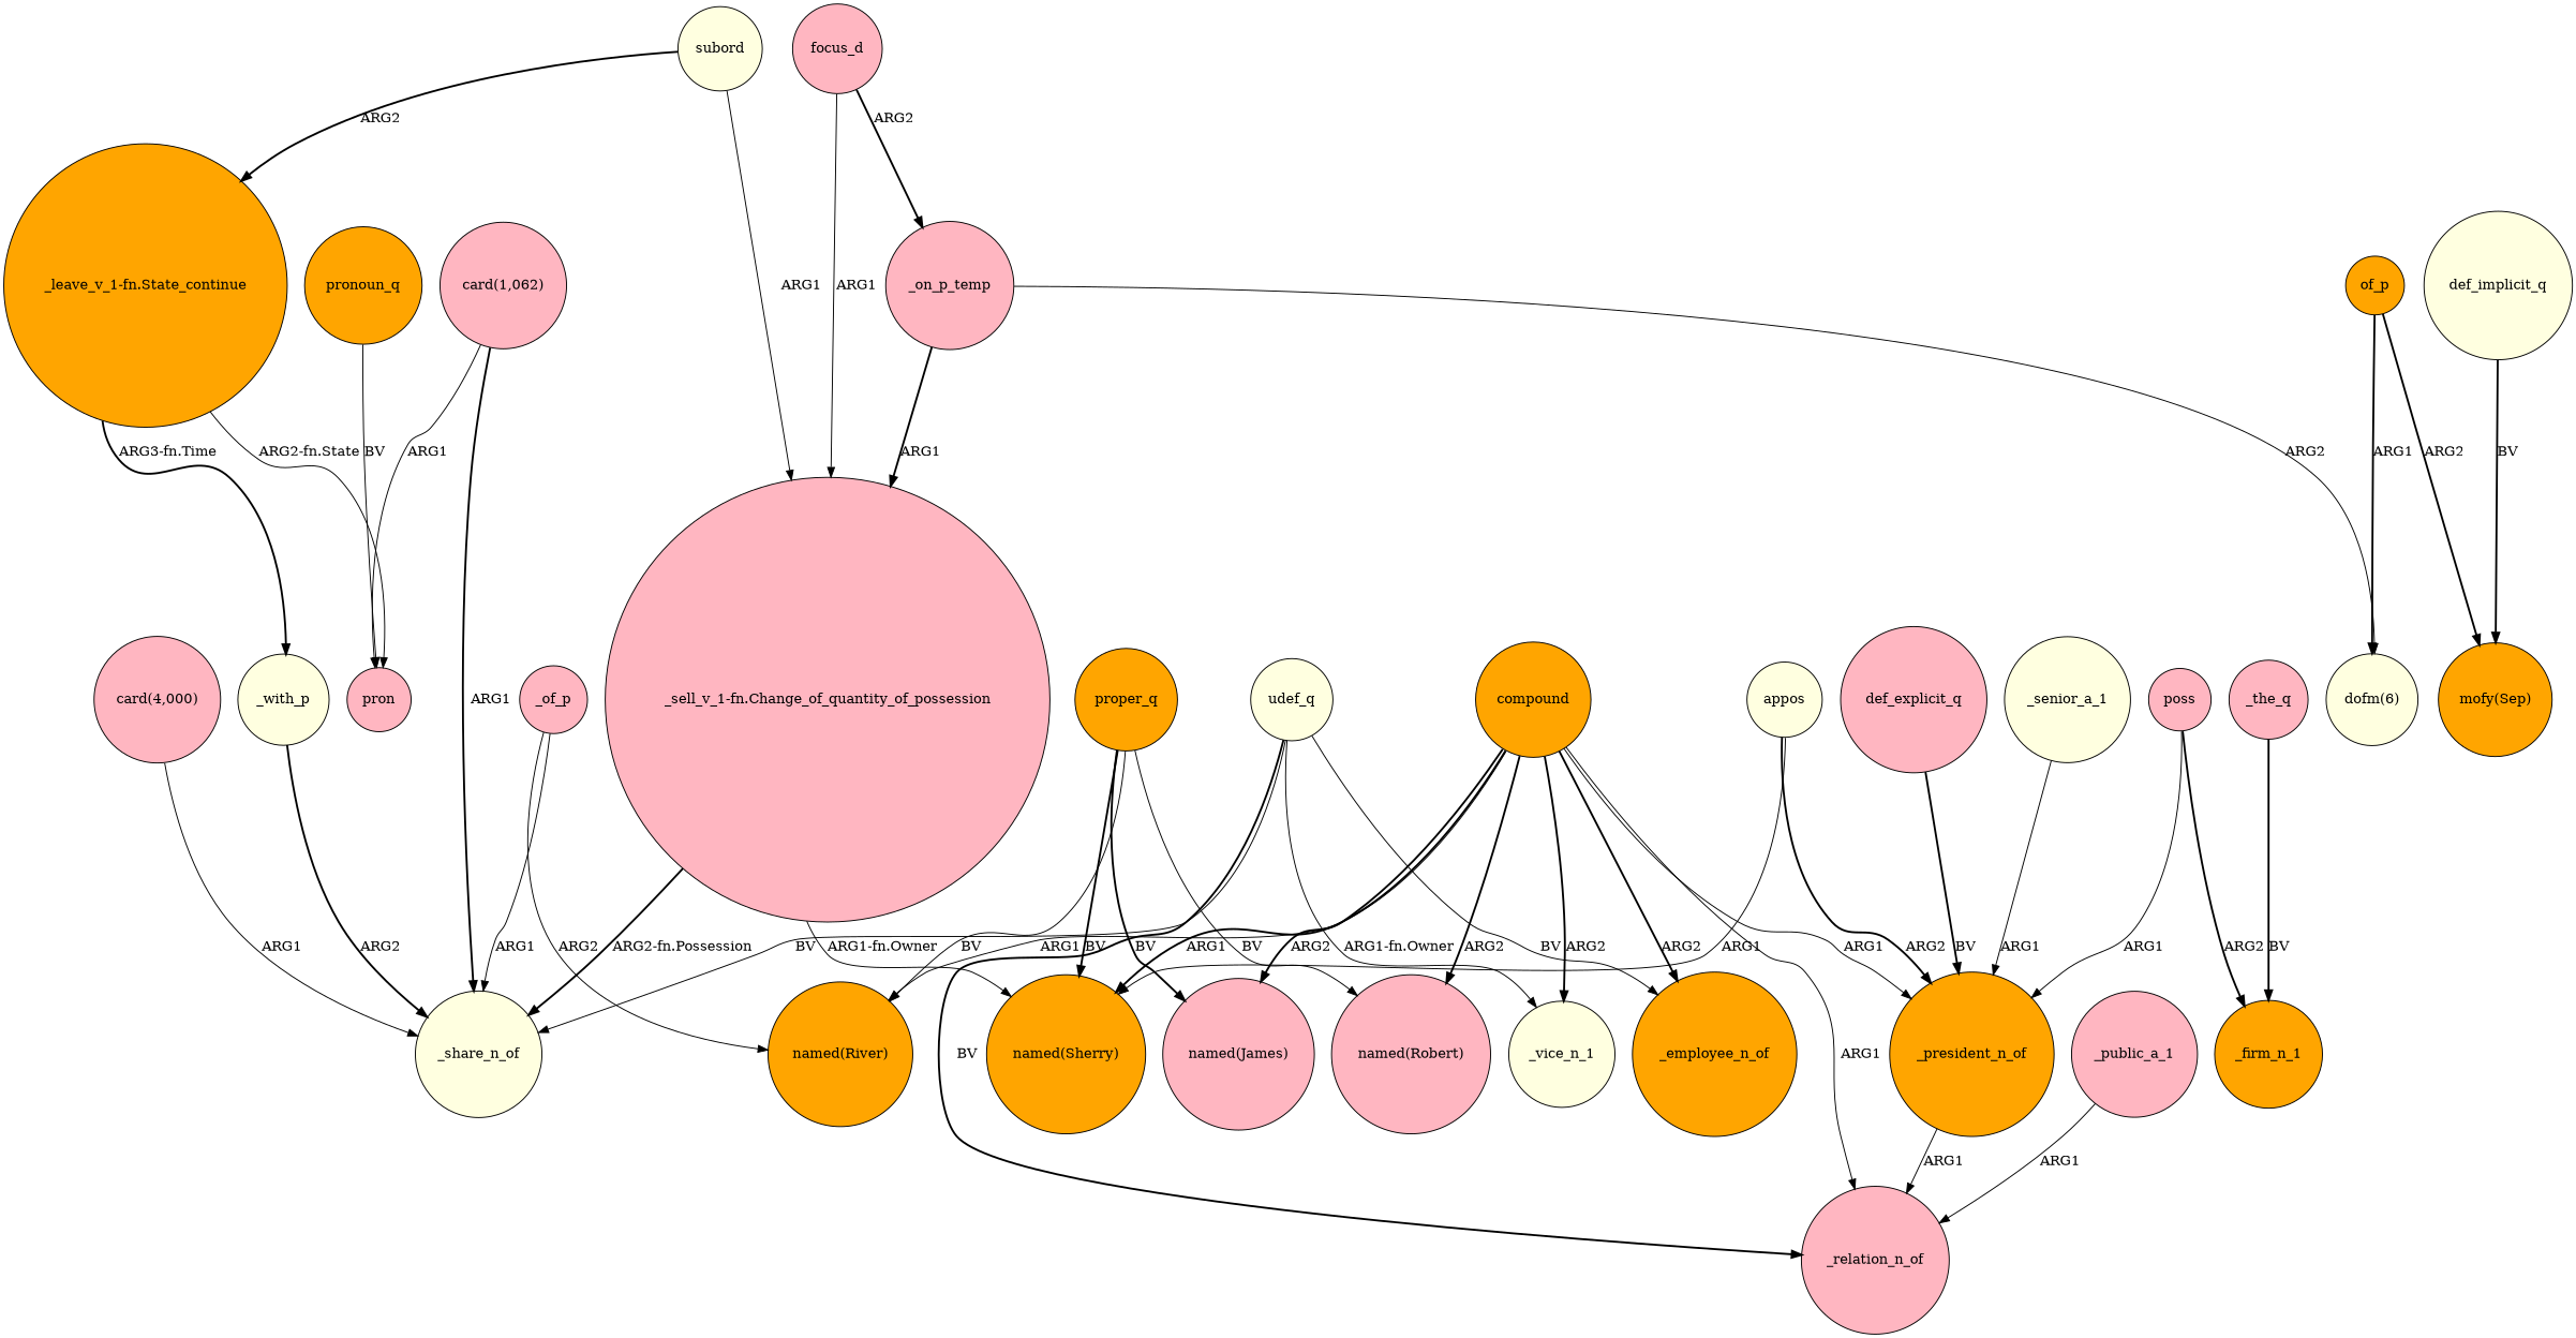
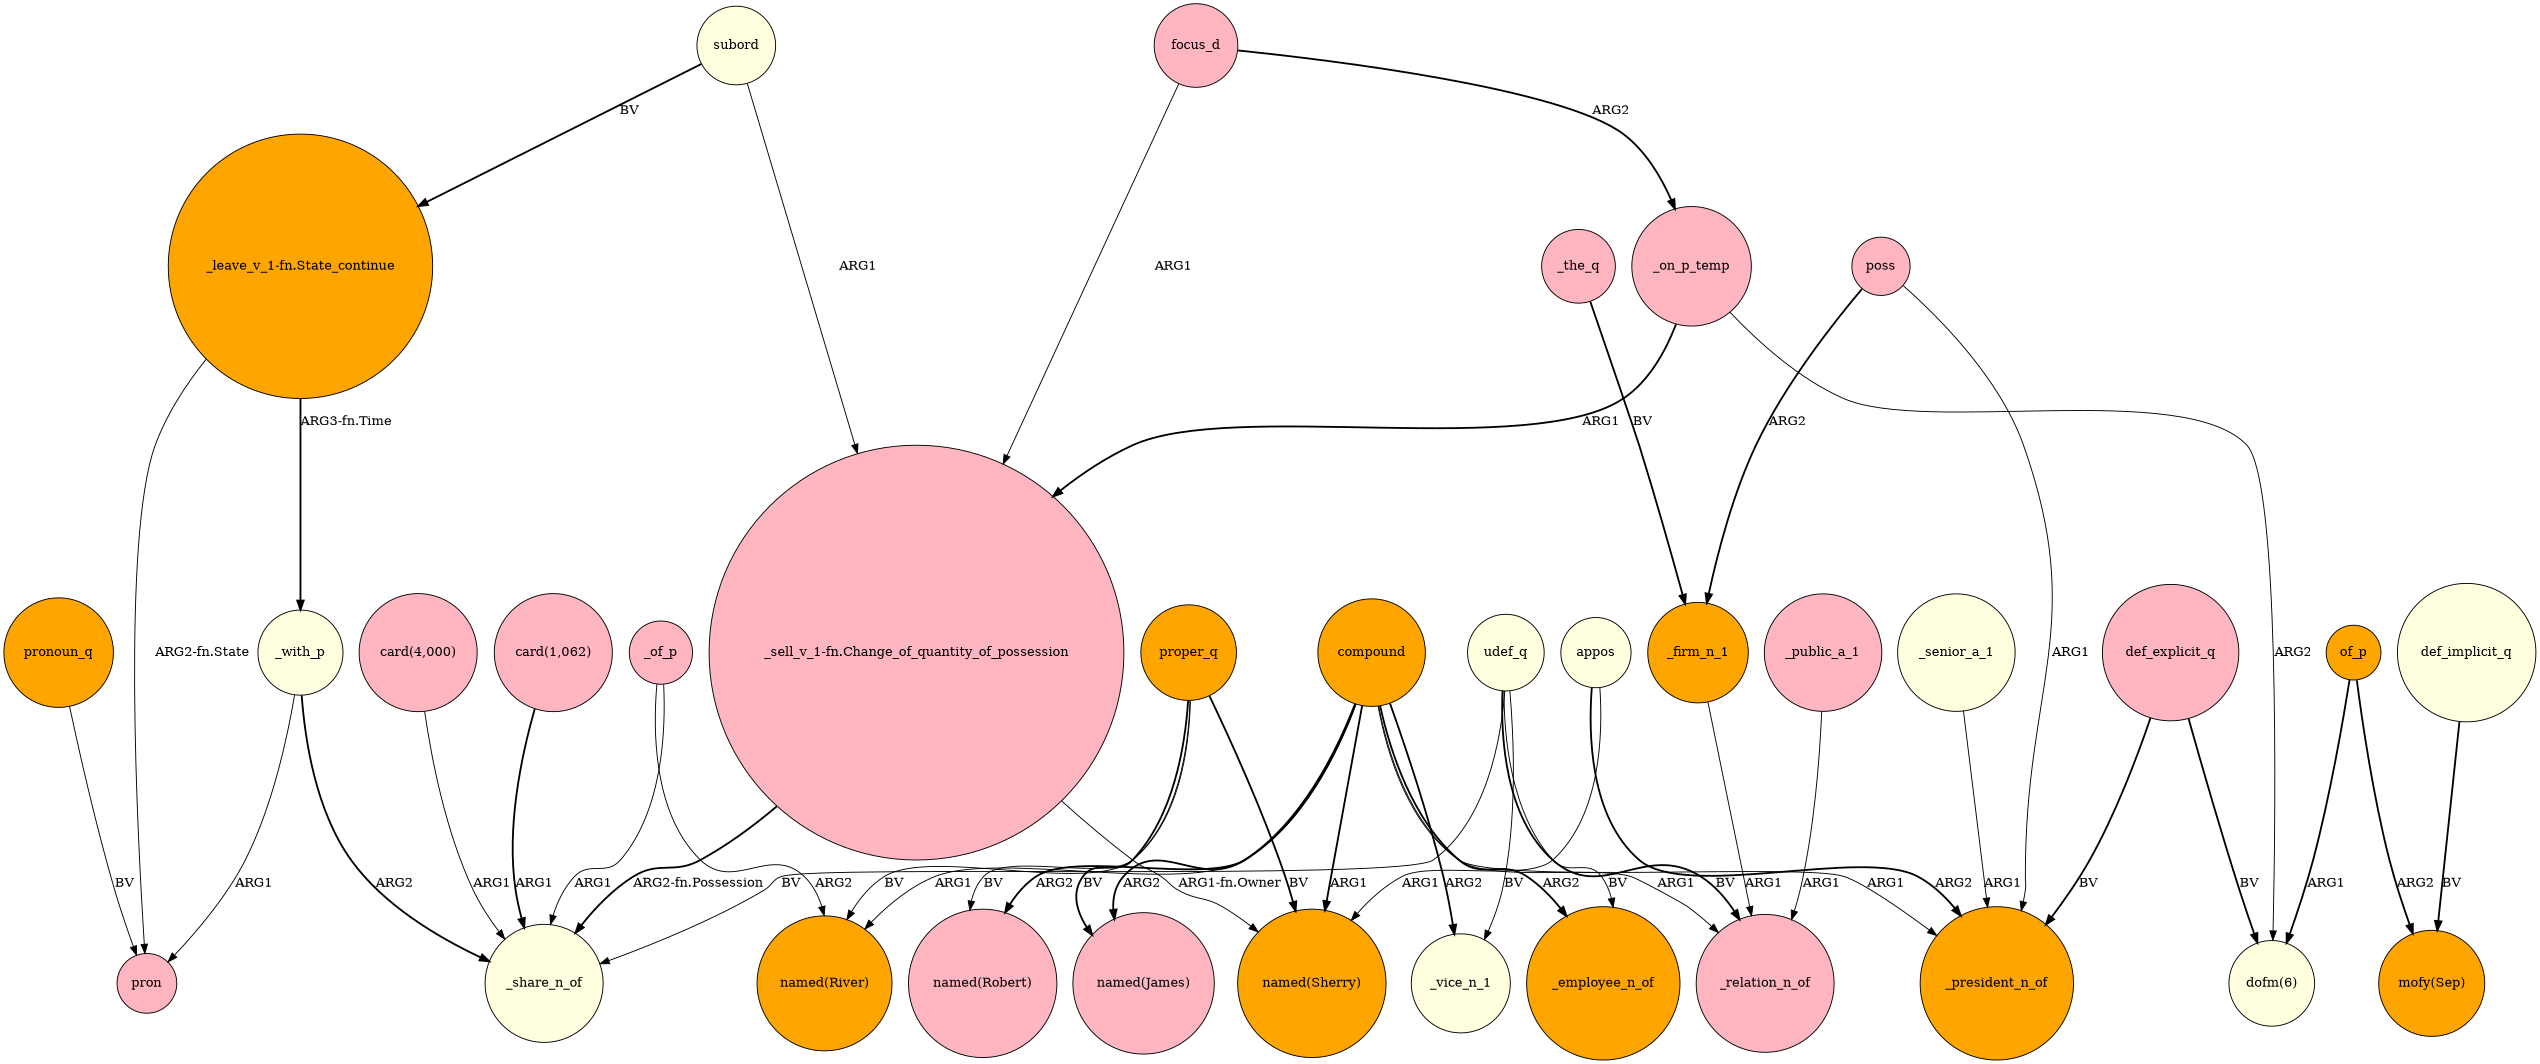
  digraph {
    node [fillcolor=lightpink shape=circle style=filled]
    edge [style=bold]
    _on_p_temp
    "_sell_v_1-fn.Change_of_quantity_of_possession"
    "dofm(6)" [fillcolor=lightyellow]
    _share_n_of [fillcolor=lightyellow]
    "named(Sherry)" [fillcolor=orange]
    focus_d
    appos [fillcolor=lightyellow]
    _president_n_of [fillcolor=orange]
    _relation_n_of
    subord [fillcolor=lightyellow]
    "_leave_v_1-fn.State_continue" [fillcolor=orange]
    pron
    _with_p [fillcolor=lightyellow]
    _of_p
    "named(River)" [fillcolor=orange]
    proper_q [fillcolor=orange]
    "named(James)"
    "named(Robert)"
    udef_q [fillcolor=lightyellow]
    _vice_n_1 [fillcolor=lightyellow]
    _employee_n_of [fillcolor=orange]
    def_implicit_q [fillcolor=lightyellow]
    "mofy(Sep)" [fillcolor=orange]
    _public_a_1
    of_p [fillcolor=orange]
    poss
    _firm_n_1 [fillcolor=orange]
    pronoun_q [fillcolor=orange]
    "card(4,000)"
    _the_q
    compound [fillcolor=orange]
    def_explicit_q
    "card(1,062)"
    _senior_a_1 [fillcolor=lightyellow]
    _on_p_temp -> "_sell_v_1-fn.Change_of_quantity_of_possession" [label=ARG1]
    _on_p_temp -> "dofm(6)" [label=ARG2 style=solid]
    "_sell_v_1-fn.Change_of_quantity_of_possession" -> _share_n_of [label="ARG2-fn.Possession"]
    "_sell_v_1-fn.Change_of_quantity_of_possession" -> "named(Sherry)" [label="ARG1-fn.Owner" style=solid]
    focus_d -> _on_p_temp [label=ARG2]
    focus_d -> "_sell_v_1-fn.Change_of_quantity_of_possession" [label=ARG1 style=solid]
    appos -> "named(Sherry)" [label=ARG1 style=solid]
    appos -> _president_n_of [label=ARG2]
-   _president_n_of -> _relation_n_of [label=ARG1 style=solid]
+   _firm_n_1 -> _relation_n_of [label=ARG1 style=solid]
    subord -> "_sell_v_1-fn.Change_of_quantity_of_possession" [label=ARG1 style=solid]
-   subord -> "_leave_v_1-fn.State_continue" [label=ARG2]
+   subord -> "_leave_v_1-fn.State_continue" [label=BV]
    "_leave_v_1-fn.State_continue" -> pron [label="ARG2-fn.State" style=solid]
    "_leave_v_1-fn.State_continue" -> _with_p [label="ARG3-fn.Time"]
    _with_p -> _share_n_of [label=ARG2]
-   "card(1,062)" -> pron [label=ARG1 style=solid]
+   _with_p -> pron [label=ARG1 style=solid]
    _of_p -> _share_n_of [label=ARG1 style=solid]
    _of_p -> "named(River)" [label=ARG2 style=solid]
    proper_q -> "named(Sherry)" [label=BV]
    proper_q -> "named(River)" [label=BV style=solid]
    proper_q -> "named(James)" [label=BV]
    proper_q -> "named(Robert)" [label=BV style=solid]
    udef_q -> _share_n_of [label=BV style=solid]
    udef_q -> _relation_n_of [label=BV]
-   udef_q -> _vice_n_1 [label="ARG1-fn.Owner" style=solid]
+   udef_q -> _vice_n_1 [label=BV style=solid]
    udef_q -> _employee_n_of [label=BV style=solid]
    def_implicit_q -> "mofy(Sep)" [label=BV]
    _public_a_1 -> _relation_n_of [label=ARG1 style=solid]
    of_p -> "dofm(6)" [label=ARG1]
    of_p -> "mofy(Sep)" [label=ARG2]
    poss -> _president_n_of [label=ARG1 style=solid]
    poss -> _firm_n_1 [label=ARG2]
    pronoun_q -> pron [label=BV style=solid]
    "card(4,000)" -> _share_n_of [label=ARG1 style=solid]
    _the_q -> _firm_n_1 [label=BV]
    compound -> "named(Sherry)" [label=ARG1]
    compound -> _president_n_of [label=ARG1 style=solid]
    compound -> _relation_n_of [label=ARG1 style=solid]
    compound -> "named(River)" [label=ARG1 style=solid]
    compound -> "named(James)" [label=ARG2]
    compound -> "named(Robert)" [label=ARG2]
    compound -> _vice_n_1 [label=ARG2]
    compound -> _employee_n_of [label=ARG2]
+   def_explicit_q -> "dofm(6)" [label=BV]
    def_explicit_q -> _president_n_of [label=BV]
    "card(1,062)" -> _share_n_of [label=ARG1]
    _senior_a_1 -> _president_n_of [label=ARG1 style=solid]
  }
